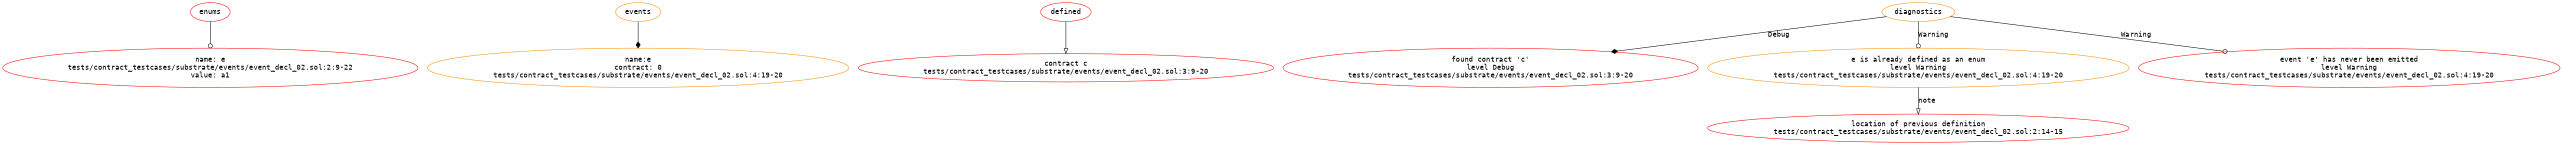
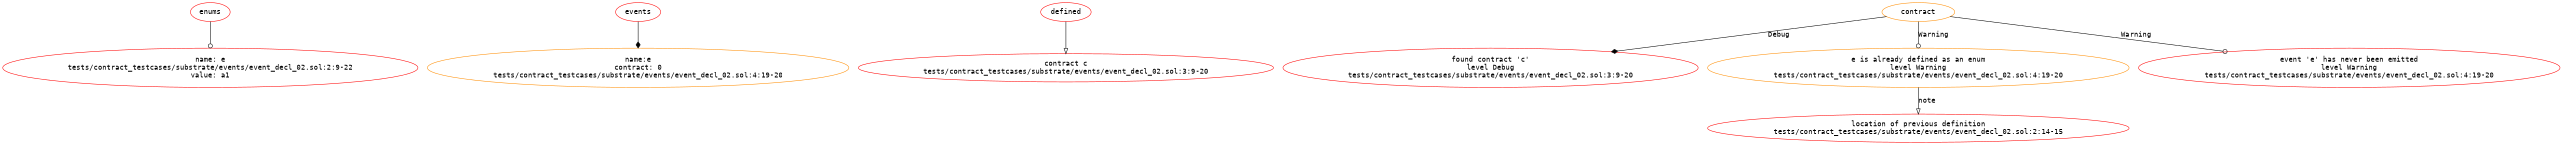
  strict digraph {
    fontname="DejaVu Sans Mono"
    node [color=red fontname="DejaVu Sans Mono"]
    edge [arrowhead=odot fontname="DejaVu Sans Mono"]
    n1 [label="name: e\ntests/contract_testcases/substrate/events/event_decl_02.sol:2:9-22\nvalue: a1"]
    n2 [color=darkorange label="name:e\ncontract: 0\ntests/contract_testcases/substrate/events/event_decl_02.sol:4:19-20"]
    n3 [label="contract c\ntests/contract_testcases/substrate/events/event_decl_02.sol:3:9-20"]
    n4 [label="found contract 'c'\nlevel Debug\ntests/contract_testcases/substrate/events/event_decl_02.sol:3:9-20"]
    n5 [color=darkorange label="e is already defined as an enum\nlevel Warning\ntests/contract_testcases/substrate/events/event_decl_02.sol:4:19-20"]
    n6 [label="location of previous definition\ntests/contract_testcases/substrate/events/event_decl_02.sol:2:14-15"]
    n7 [label="event 'e' has never been emitted\nlevel Warning\ntests/contract_testcases/substrate/events/event_decl_02.sol:4:19-20"]
    enums
-   events [color=darkorange]
+   events
    n10 [label=defined]
-   diagnostics [color=darkorange]
+   diagnostics [color=darkorange label=contract]
    n5 -> n6 [arrowhead=onormal label=note]
    enums -> n1
    events -> n2 [arrowhead=diamond]
    n10 -> n3 [arrowhead=onormal]
    diagnostics -> n4 [arrowhead=diamond label=Debug]
    diagnostics -> n5 [label=Warning]
    diagnostics -> n7 [label=Warning]
  }
